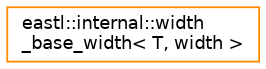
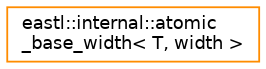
  digraph {
    rankdir=LR
-   n1 [color=darkorange fillcolor=white fontname=Helvetica fontsize=10 height=0.2 label="eastl::internal::width\l_base_width\< T, width \>" shape=box style=filled width=0.4]
+   n1 [color=darkorange fillcolor=white fontname=Helvetica fontsize=10 height=0.2 label="eastl::internal::atomic\l_base_width\< T, width \>" shape=box style=filled width=0.4]
  }
